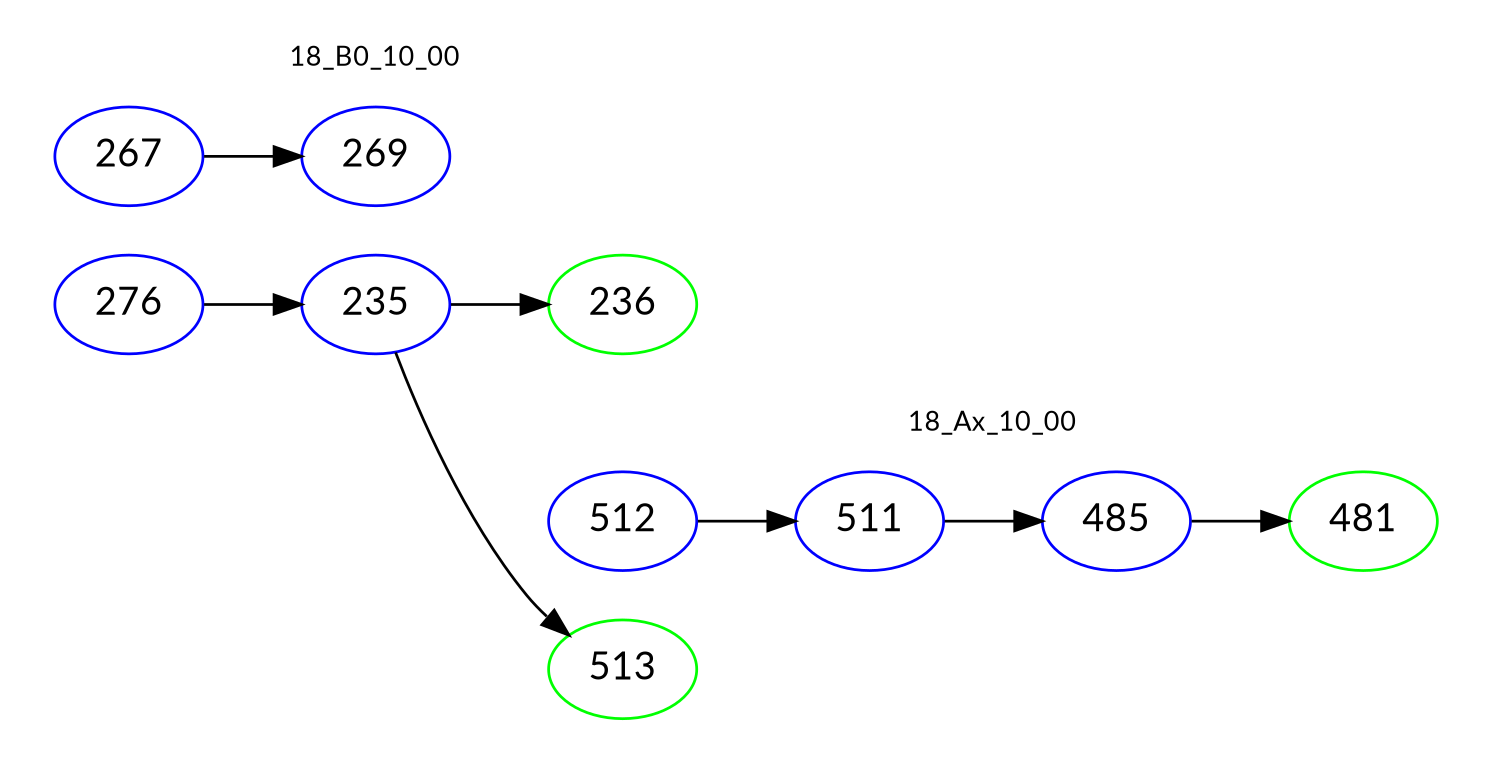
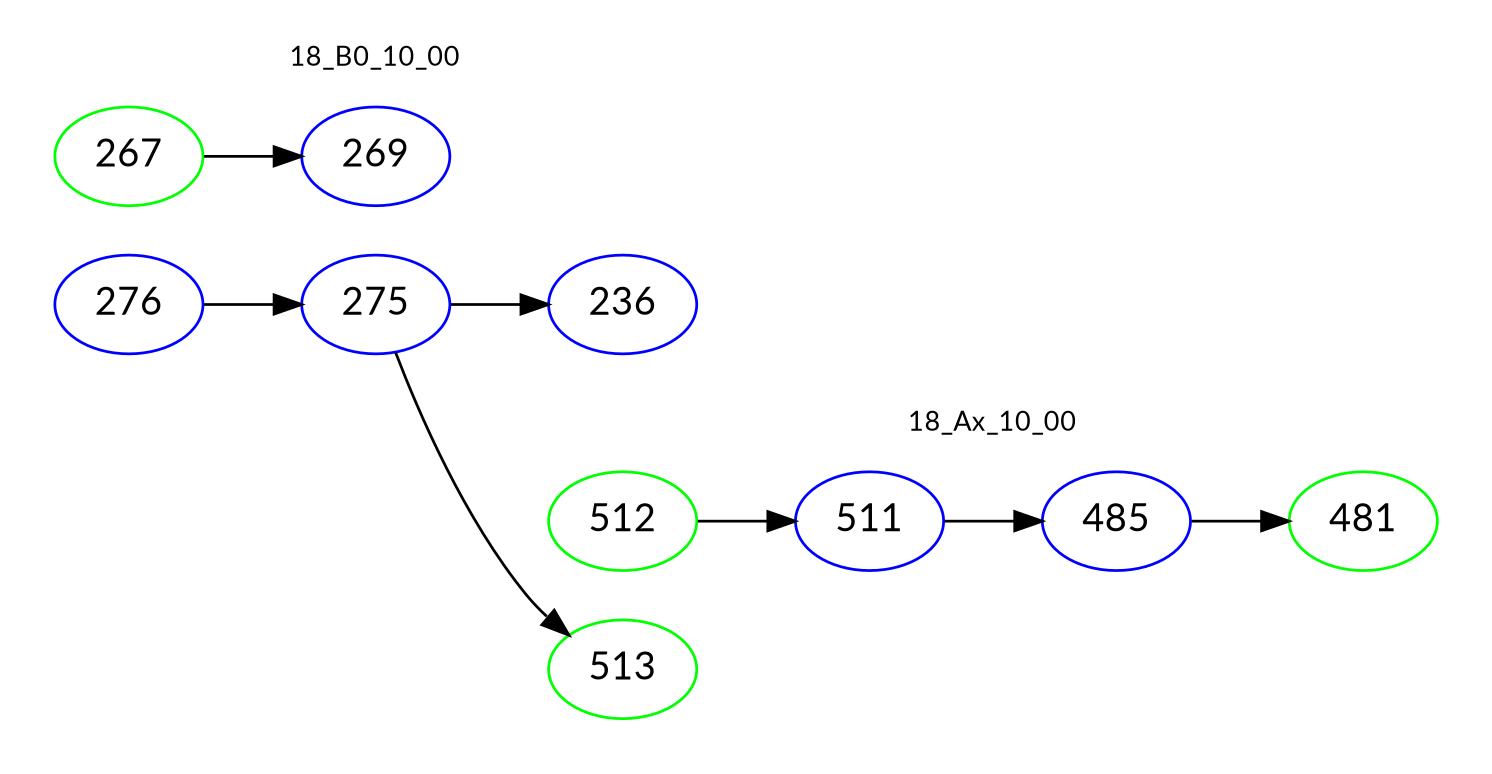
  digraph {
    fontname=Lato
    rankdir=LR
    node [color=green fontname=Lato]
    edge [color=black fontname=Lato]
-   n1 [color=blue label=512]
+   n1 [label=512]
    n2 [color=blue label=511]
    n3 [color=blue label=485]
    n4 [label=481]
    n5 [label=513]
-   n6 [color=blue label=267]
+   n6 [label=267]
    n7 [color=blue label=269]
    n8 [color=blue label=276]
-   n9 [color=blue label=235]
-   n10 [label=236]
+   n9 [color=blue label=275]
+   n10 [color=blue label=236]
    subgraph cluster_1 {
      color=white
      fontsize=10
      label="18_Ax_10_00"
      n1
      n2
      n3
      n4
      n5
    }
    subgraph cluster_2 {
      color=white
      fontsize=10
      label="18_B0_10_00"
      n6
      n7
      n8
      n9
      n10
    }
    n1 -> n2
    n2 -> n3
    n3 -> n4
    n6 -> n7
    n8 -> n9
    n9 -> n5
    n9 -> n10
  }
